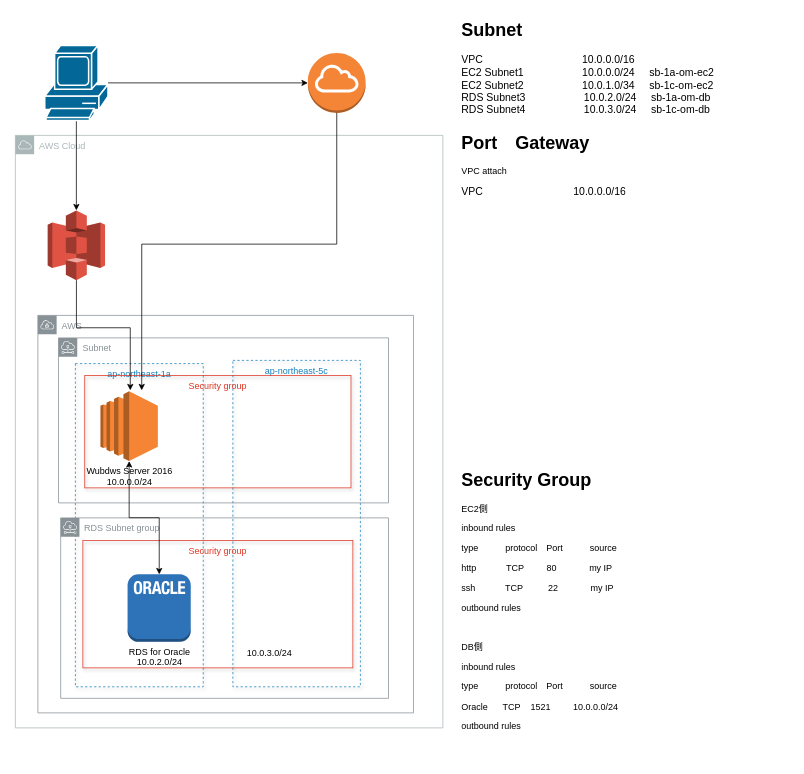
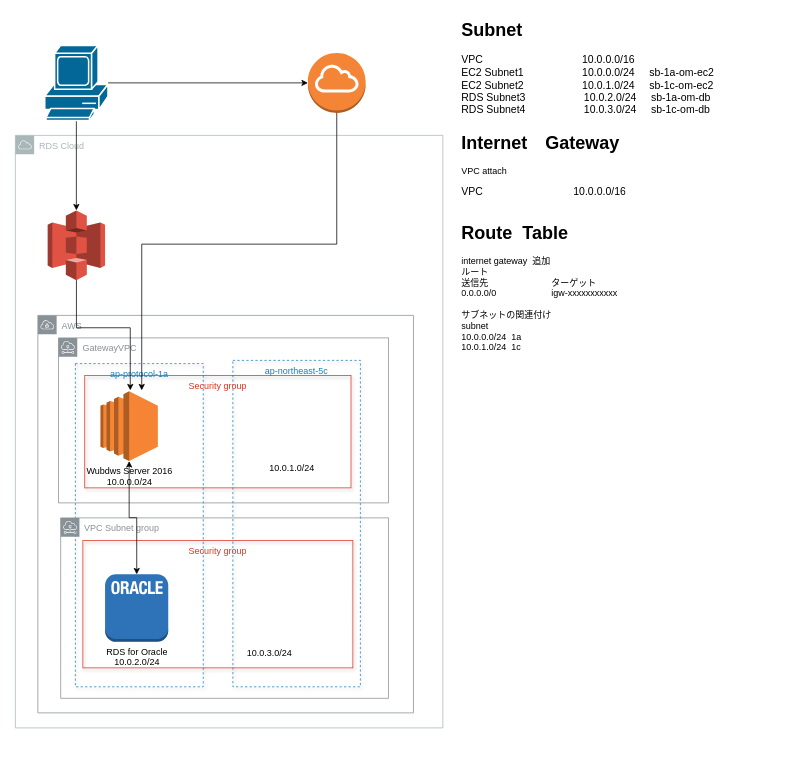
  <mxCell id="0" />
  <mxCell id="1" parent="0" />
  <mxCell id="2" value="ap-northeast-5c" style="fillColor=none;strokeColor=#147EBA;dashed=1;verticalAlign=top;fontStyle=0;fontColor=#147EBA;shadow=1;" vertex="1" parent="1"><mxGeometry x="310" y="480" width="170" height="435.24" as="geometry" /></mxCell>
- <mxCell id="3" value="ap-northeast-1a" style="fillColor=none;strokeColor=#147EBA;dashed=1;verticalAlign=top;fontStyle=0;fontColor=#147EBA;shadow=1;" vertex="1" parent="1"><mxGeometry x="100" y="484.3" width="170.52" height="430.94" as="geometry" /></mxCell>
+ <mxCell id="3" value="ap-protocol-1a" style="fillColor=none;strokeColor=#147EBA;dashed=1;verticalAlign=top;fontStyle=0;fontColor=#147EBA;shadow=1;" vertex="1" parent="1"><mxGeometry x="100" y="484.3" width="170.52" height="430.94" as="geometry" /></mxCell>
  <mxCell id="4" value="AWS" style="outlineConnect=0;gradientColor=none;html=1;whiteSpace=wrap;fontSize=12;fontStyle=0;shape=mxgraph.aws4.group;grIcon=mxgraph.aws4.group_vpc;strokeColor=#879196;fillColor=none;verticalAlign=top;align=left;spacingLeft=30;fontColor=#879196;dashed=0;" vertex="1" parent="1"><mxGeometry x="50" y="420" width="500.82" height="530" as="geometry" /></mxCell>
- <mxCell id="5" value="Subnet" style="outlineConnect=0;gradientColor=none;html=1;whiteSpace=wrap;fontSize=12;fontStyle=0;shape=mxgraph.aws4.group;grIcon=mxgraph.aws4.group_subnet;strokeColor=#879196;fillColor=none;verticalAlign=top;align=left;spacingLeft=30;fontColor=#879196;dashed=0;" vertex="1" parent="1"><mxGeometry x="77.5" y="450" width="440" height="220" as="geometry" /></mxCell>
+ <mxCell id="5" value="GatewayVPC" style="outlineConnect=0;gradientColor=none;html=1;whiteSpace=wrap;fontSize=12;fontStyle=0;shape=mxgraph.aws4.group;grIcon=mxgraph.aws4.group_subnet;strokeColor=#879196;fillColor=none;verticalAlign=top;align=left;spacingLeft=30;fontColor=#879196;dashed=0;" vertex="1" parent="1"><mxGeometry x="77.5" y="450" width="440" height="220" as="geometry" /></mxCell>
  <mxCell id="6" value="Security group" style="fillColor=none;strokeColor=#DD3522;verticalAlign=top;fontStyle=0;fontColor=#DD3522;shadow=1;" vertex="1" parent="1"><mxGeometry x="112.5" y="500" width="355" height="150" as="geometry" /></mxCell>
- <mxCell id="7" value="AWS Cloud" style="outlineConnect=0;gradientColor=none;html=1;whiteSpace=wrap;fontSize=12;fontStyle=0;shape=mxgraph.aws4.group;grIcon=mxgraph.aws4.group_aws_cloud;strokeColor=#AAB7B8;fillColor=none;verticalAlign=top;align=left;spacingLeft=30;fontColor=#AAB7B8;dashed=0;" vertex="1" parent="1"><mxGeometry y="180" width="570" height="790" as="geometry" x="20" /></mxCell>
- <mxCell id="8" value="RDS Subnet group" style="outlineConnect=0;gradientColor=none;html=1;whiteSpace=wrap;fontSize=12;fontStyle=0;shape=mxgraph.aws4.group;grIcon=mxgraph.aws4.group_subnet;strokeColor=#879196;fillColor=none;verticalAlign=top;align=left;spacingLeft=30;fontColor=#879196;dashed=0;" vertex="1" parent="1"><mxGeometry x="80.41" y="690" width="437.09" height="240.62" as="geometry" /></mxCell>
+ <mxCell id="7" value="RDS Cloud" style="outlineConnect=0;gradientColor=none;html=1;whiteSpace=wrap;fontSize=12;fontStyle=0;shape=mxgraph.aws4.group;grIcon=mxgraph.aws4.group_aws_cloud;strokeColor=#AAB7B8;fillColor=none;verticalAlign=top;align=left;spacingLeft=30;fontColor=#AAB7B8;dashed=0;" vertex="1" parent="1"><mxGeometry y="180" width="570" height="790" as="geometry" x="20" /></mxCell>
+ <mxCell id="8" value="VPC Subnet group" style="outlineConnect=0;gradientColor=none;html=1;whiteSpace=wrap;fontSize=12;fontStyle=0;shape=mxgraph.aws4.group;grIcon=mxgraph.aws4.group_subnet;strokeColor=#879196;fillColor=none;verticalAlign=top;align=left;spacingLeft=30;fontColor=#879196;dashed=0;" vertex="1" parent="1"><mxGeometry x="80.41" y="690" width="437.09" height="240.62" as="geometry" /></mxCell>
  <mxCell id="9" value="Security group" style="fillColor=none;strokeColor=#DD3522;verticalAlign=top;fontStyle=0;fontColor=#DD3522;shadow=1;" vertex="1" parent="1"><mxGeometry x="110" y="720" width="360" height="170" as="geometry" /></mxCell>
  <mxCell id="10" value="Wubdws Server 2016&lt;br&gt;10.0.0.0/24&lt;br&gt;" style="outlineConnect=0;dashed=0;verticalLabelPosition=bottom;verticalAlign=top;align=center;html=1;shape=mxgraph.aws3.ec2;fillColor=#F58534;gradientColor=none;" vertex="1" parent="1"><mxGeometry x="133.47" y="521.3" width="76.5" height="93" as="geometry" /></mxCell>
  <mxCell id="11" style="edgeStyle=orthogonalEdgeStyle;rounded=0;orthogonalLoop=1;jettySize=auto;html=1;entryX=0.5;entryY=1;entryDx=0;entryDy=0;entryPerimeter=0;startArrow=classic;startFill=1;" edge="1" parent="1" source="12" target="10"><mxGeometry relative="1" as="geometry" /></mxCell>
- <mxCell id="12" value="RDS for Oracle&lt;br&gt;10.0.2.0/24" style="outlineConnect=0;dashed=0;verticalLabelPosition=bottom;verticalAlign=top;align=center;html=1;shape=mxgraph.aws3.oracle_db_instance_2;fillColor=#2E73B8;gradientColor=none;" vertex="1" parent="1"><mxGeometry x="169.58" y="765.31" width="84.25" height="90" as="geometry" /></mxCell>
+ <mxCell id="12" value="RDS for Oracle&lt;br&gt;10.0.2.0/24" style="outlineConnect=0;dashed=0;verticalLabelPosition=bottom;verticalAlign=top;align=center;html=1;shape=mxgraph.aws3.oracle_db_instance_2;fillColor=#2E73B8;gradientColor=none;" vertex="1" parent="1"><mxGeometry x="139.58" y="765.31" width="84.25" height="90" as="geometry" /></mxCell>
  <mxCell id="13" style="edgeStyle=orthogonalEdgeStyle;rounded=0;orthogonalLoop=1;jettySize=auto;html=1;entryX=0.214;entryY=0.133;entryDx=0;entryDy=0;entryPerimeter=0;startArrow=none;startFill=0;" edge="1" parent="1" source="14" target="6"><mxGeometry relative="1" as="geometry" /></mxCell>
  <mxCell id="14" value="" style="outlineConnect=0;dashed=0;verticalLabelPosition=bottom;verticalAlign=top;align=center;html=1;shape=mxgraph.aws3.internet_gateway;fillColor=#F58536;gradientColor=none;" vertex="1" parent="1"><mxGeometry x="410" y="70" width="77.01" height="80" as="geometry" /></mxCell>
- <mxCell id="15" value="&lt;h1&gt;Subnet&lt;/h1&gt;&lt;font style=&quot;font-size: 14px&quot;&gt;VPC&amp;nbsp; &amp;nbsp; &amp;nbsp; &amp;nbsp; &amp;nbsp; &amp;nbsp; &amp;nbsp; &amp;nbsp; &amp;nbsp; &amp;nbsp; &amp;nbsp; &amp;nbsp; &amp;nbsp; &amp;nbsp; &amp;nbsp; &amp;nbsp; &amp;nbsp; 10.0.0.0/16&lt;br&gt;EC2 Subnet1&amp;nbsp; &amp;nbsp; &amp;nbsp; &amp;nbsp; &amp;nbsp; &amp;nbsp; &amp;nbsp; &amp;nbsp; &amp;nbsp; &amp;nbsp; 10.0.0.0/24&amp;nbsp; &amp;nbsp; &amp;nbsp;sb-1a-om-ec2&lt;br&gt;EC2 Subnet2&amp;nbsp; &amp;nbsp; &amp;nbsp; &amp;nbsp; &amp;nbsp; &amp;nbsp; &amp;nbsp; &amp;nbsp; &amp;nbsp; &amp;nbsp; 10.0.1.0/34&amp;nbsp; &amp;nbsp; &amp;nbsp;sb-1c-om-ec2&lt;br&gt;RDS Subnet3&amp;nbsp; &amp;nbsp; &amp;nbsp; &amp;nbsp; &amp;nbsp; &amp;nbsp; &amp;nbsp; &amp;nbsp; &amp;nbsp; &amp;nbsp; 10.0.2.0/24&amp;nbsp; &amp;nbsp; &amp;nbsp;sb-1a-om-db&lt;br&gt;RDS Subnet4&amp;nbsp; &amp;nbsp; &amp;nbsp; &amp;nbsp; &amp;nbsp; &amp;nbsp; &amp;nbsp; &amp;nbsp; &amp;nbsp; &amp;nbsp; 10.0.3.0/24&amp;nbsp; &amp;nbsp; &amp;nbsp;sb-1c-om-db&amp;nbsp;&lt;/font&gt;&lt;br&gt;&lt;h1&gt;　&lt;/h1&gt;&lt;p&gt;&lt;br&gt;&lt;/p&gt;" style="text;html=1;strokeColor=none;fillColor=none;spacing=5;spacingTop=-20;whiteSpace=wrap;overflow=hidden;rounded=0;" vertex="1" parent="1"><mxGeometry x="610" y="20" width="360" height="160" as="geometry" /></mxCell>
- <mxCell id="16" value="&lt;h1&gt;Security Group&lt;/h1&gt;&lt;p&gt;EC2側&lt;/p&gt;&lt;p&gt;inbound rules&lt;/p&gt;&lt;p&gt;type　　　protocol　Port　　　source&lt;/p&gt;&lt;p&gt;http&amp;nbsp; &amp;nbsp; &amp;nbsp; &amp;nbsp; &amp;nbsp; &amp;nbsp; TCP&amp;nbsp; &amp;nbsp; &amp;nbsp; &amp;nbsp; &amp;nbsp;80&amp;nbsp; &amp;nbsp; &amp;nbsp; &amp;nbsp; &amp;nbsp; &amp;nbsp; &amp;nbsp;my IP&amp;nbsp; &amp;nbsp;&amp;nbsp;&lt;/p&gt;&lt;p&gt;ssh&amp;nbsp; &amp;nbsp; &amp;nbsp; &amp;nbsp; &amp;nbsp; &amp;nbsp; TCP&amp;nbsp; &amp;nbsp; &amp;nbsp; &amp;nbsp; &amp;nbsp; 22&amp;nbsp; &amp;nbsp; &amp;nbsp; &amp;nbsp; &amp;nbsp; &amp;nbsp; &amp;nbsp;my IP&lt;/p&gt;&lt;p&gt;outbound rules&lt;/p&gt;&lt;p&gt;&lt;br&gt;&lt;/p&gt;&lt;p&gt;DB側&lt;/p&gt;&lt;p&gt;inbound rules&lt;br&gt;&lt;/p&gt;&lt;p&gt;type　　　protocol　Port　　　source&lt;/p&gt;&lt;p&gt;Oracle&amp;nbsp; &amp;nbsp; &amp;nbsp; TCP   &amp;nbsp; &amp;nbsp;1521 &amp;nbsp; &amp;nbsp; &amp;nbsp; &amp;nbsp; 10.0.0.0/24&lt;/p&gt;&lt;p&gt;outbound rules&lt;/p&gt;" style="text;html=1;strokeColor=none;fillColor=none;spacing=5;spacingTop=-20;whiteSpace=wrap;overflow=hidden;rounded=0;" vertex="1" parent="1"><mxGeometry x="610" y="620" width="401.5" height="390" as="geometry" /></mxCell>
- <mxCell id="17" value="&lt;h1&gt;Port　Gateway&lt;/h1&gt;&lt;p&gt;VPC attach&lt;/p&gt;&lt;p&gt;&lt;span style=&quot;font-size: 14px&quot;&gt;VPC&amp;nbsp; &amp;nbsp; &amp;nbsp; &amp;nbsp; &amp;nbsp; &amp;nbsp; &amp;nbsp; &amp;nbsp; &amp;nbsp; &amp;nbsp; &amp;nbsp; &amp;nbsp; &amp;nbsp; &amp;nbsp; &amp;nbsp; &amp;nbsp;10.0.0.0/16&lt;/span&gt;&lt;br&gt;&lt;/p&gt;" style="text;html=1;strokeColor=none;fillColor=none;spacing=5;spacingTop=-20;whiteSpace=wrap;overflow=hidden;rounded=0;" vertex="1" parent="1"><mxGeometry x="610" y="170" width="370" height="90" as="geometry" /></mxCell>
+ <mxCell id="15" value="&lt;h1&gt;Subnet&lt;/h1&gt;&lt;font style=&quot;font-size: 14px&quot;&gt;VPC&amp;nbsp; &amp;nbsp; &amp;nbsp; &amp;nbsp; &amp;nbsp; &amp;nbsp; &amp;nbsp; &amp;nbsp; &amp;nbsp; &amp;nbsp; &amp;nbsp; &amp;nbsp; &amp;nbsp; &amp;nbsp; &amp;nbsp; &amp;nbsp; &amp;nbsp; 10.0.0.0/16&lt;br&gt;EC2 Subnet1&amp;nbsp; &amp;nbsp; &amp;nbsp; &amp;nbsp; &amp;nbsp; &amp;nbsp; &amp;nbsp; &amp;nbsp; &amp;nbsp; &amp;nbsp; 10.0.0.0/24&amp;nbsp; &amp;nbsp; &amp;nbsp;sb-1a-om-ec2&lt;br&gt;EC2 Subnet2&amp;nbsp; &amp;nbsp; &amp;nbsp; &amp;nbsp; &amp;nbsp; &amp;nbsp; &amp;nbsp; &amp;nbsp; &amp;nbsp; &amp;nbsp; 10.0.1.0/24&amp;nbsp; &amp;nbsp; &amp;nbsp;sb-1c-om-ec2&lt;br&gt;RDS Subnet3&amp;nbsp; &amp;nbsp; &amp;nbsp; &amp;nbsp; &amp;nbsp; &amp;nbsp; &amp;nbsp; &amp;nbsp; &amp;nbsp; &amp;nbsp; 10.0.2.0/24&amp;nbsp; &amp;nbsp; &amp;nbsp;sb-1a-om-db&lt;br&gt;RDS Subnet4&amp;nbsp; &amp;nbsp; &amp;nbsp; &amp;nbsp; &amp;nbsp; &amp;nbsp; &amp;nbsp; &amp;nbsp; &amp;nbsp; &amp;nbsp; 10.0.3.0/24&amp;nbsp; &amp;nbsp; &amp;nbsp;sb-1c-om-db&amp;nbsp;&lt;/font&gt;&lt;br&gt;&lt;h1&gt;　&lt;/h1&gt;&lt;p&gt;&lt;br&gt;&lt;/p&gt;" style="text;html=1;strokeColor=none;fillColor=none;spacing=5;spacingTop=-20;whiteSpace=wrap;overflow=hidden;rounded=0;" vertex="1" parent="1"><mxGeometry x="610" y="20" width="360" height="160" as="geometry" /></mxCell>
+ <mxCell id="17" value="&lt;h1&gt;Internet　Gateway&lt;/h1&gt;&lt;p&gt;VPC attach&lt;/p&gt;&lt;p&gt;&lt;span style=&quot;font-size: 14px&quot;&gt;VPC&amp;nbsp; &amp;nbsp; &amp;nbsp; &amp;nbsp; &amp;nbsp; &amp;nbsp; &amp;nbsp; &amp;nbsp; &amp;nbsp; &amp;nbsp; &amp;nbsp; &amp;nbsp; &amp;nbsp; &amp;nbsp; &amp;nbsp; &amp;nbsp;10.0.0.0/16&lt;/span&gt;&lt;br&gt;&lt;/p&gt;" style="text;html=1;strokeColor=none;fillColor=none;spacing=5;spacingTop=-20;whiteSpace=wrap;overflow=hidden;rounded=0;" vertex="1" parent="1"><mxGeometry x="610" y="170" width="370" height="90" as="geometry" /></mxCell>
+ <mxCell id="18" value="&lt;h1&gt;Route&amp;nbsp; Table&lt;/h1&gt;&lt;div&gt;internet gateway&amp;nbsp; 追加&lt;/div&gt;&lt;div&gt;ルート&lt;/div&gt;&lt;div&gt;送信先　　　　　　　ターゲット&lt;/div&gt;&lt;div&gt;&lt;span&gt;0.0.0.0/0&amp;nbsp; &amp;nbsp; &amp;nbsp; &amp;nbsp; &amp;nbsp; &amp;nbsp; &amp;nbsp; &amp;nbsp; &amp;nbsp; &amp;nbsp; &amp;nbsp; igw-xxxxxxxxxxx&lt;/span&gt;&lt;/div&gt;&lt;div&gt;&lt;span&gt;&lt;br&gt;&lt;/span&gt;&lt;/div&gt;&lt;div&gt;&lt;span&gt;サブネットの関連付け&lt;/span&gt;&lt;/div&gt;&lt;div&gt;&lt;span&gt;subnet&lt;/span&gt;&lt;/div&gt;&lt;div&gt;10.0.0.0/24&amp;nbsp; 1a&lt;/div&gt;&lt;div&gt;10.0.1.0/24&amp;nbsp; 1c&lt;/div&gt;&lt;p&gt;&lt;br&gt;&lt;/p&gt;" style="text;html=1;strokeColor=none;fillColor=none;spacing=5;spacingTop=-20;whiteSpace=wrap;overflow=hidden;rounded=0;" vertex="1" parent="1"><mxGeometry x="610" y="290" width="440" height="190" as="geometry" /></mxCell>
+ <mxCell id="19" value="10.0.1.0/24" style="text;html=1;strokeColor=none;fillColor=none;align=center;verticalAlign=middle;whiteSpace=wrap;rounded=0;" vertex="1" parent="1"><mxGeometry x="344" y="614.3" width="90" height="20" as="geometry" /></mxCell>
  <mxCell id="20" value="10.0.3.0/24" style="text;html=1;strokeColor=none;fillColor=none;align=center;verticalAlign=middle;whiteSpace=wrap;rounded=0;" vertex="1" parent="1"><mxGeometry x="314" y="860" width="90" height="20" as="geometry" /></mxCell>
  <mxCell id="21" style="edgeStyle=orthogonalEdgeStyle;rounded=0;orthogonalLoop=1;jettySize=auto;html=1;startArrow=none;startFill=0;" edge="1" parent="1" source="23" target="14"><mxGeometry relative="1" as="geometry" /></mxCell>
  <mxCell id="22" style="edgeStyle=orthogonalEdgeStyle;rounded=0;orthogonalLoop=1;jettySize=auto;html=1;startArrow=none;startFill=0;" edge="1" parent="1" source="23" target="25"><mxGeometry relative="1" as="geometry" /></mxCell>
  <mxCell id="23" value="" style="shape=mxgraph.cisco.computers_and_peripherals.pc;html=1;pointerEvents=1;dashed=0;fillColor=#036897;strokeColor=#ffffff;strokeWidth=2;verticalLabelPosition=bottom;verticalAlign=top;align=center;outlineConnect=0;" vertex="1" parent="1"><mxGeometry x="59.18" y="60" width="84.29" height="100" as="geometry" /></mxCell>
  <mxCell id="24" style="edgeStyle=orthogonalEdgeStyle;rounded=0;orthogonalLoop=1;jettySize=auto;html=1;entryX=0.171;entryY=0.133;entryDx=0;entryDy=0;entryPerimeter=0;startArrow=none;startFill=0;" edge="1" parent="1" source="25" target="6"><mxGeometry relative="1" as="geometry" /></mxCell>
  <mxCell id="25" value="" style="outlineConnect=0;dashed=0;verticalLabelPosition=bottom;verticalAlign=top;align=center;html=1;shape=mxgraph.aws3.s3;fillColor=#E05243;gradientColor=none;" vertex="1" parent="1"><mxGeometry x="63.08" y="280" width="76.5" height="93" as="geometry" /></mxCell>
